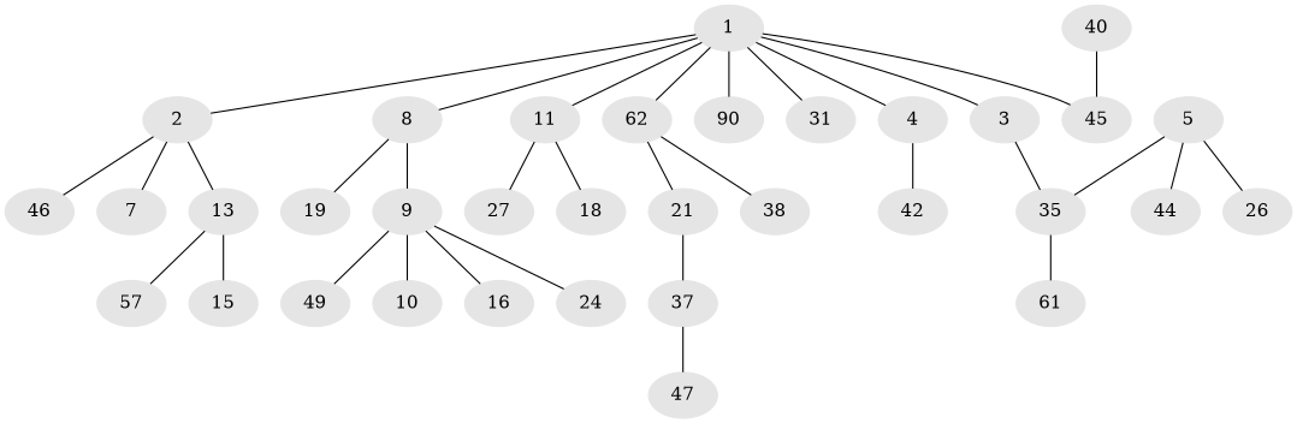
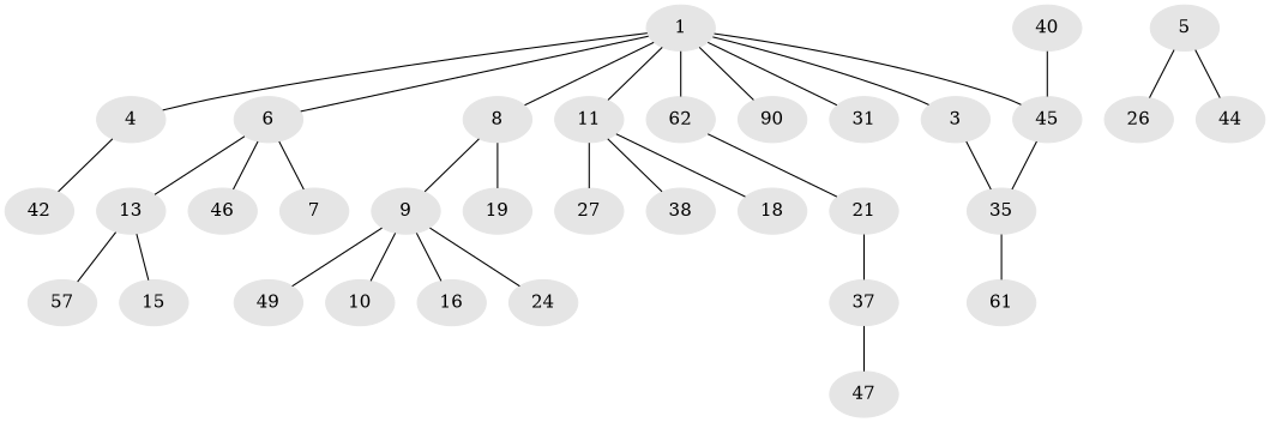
  graph {
    node [color=gray90 style=filled]
    1 [super="+2"]
    3
    4
-   6 [super="+62" label=2]
+   6 [super="+62"]
    8 [super="+50+25+36"]
    11 [super="+14"]
    n7 [label=62]
    n8 [label=90 super="+54"]
    n9 [label=31 super="+48+66"]
    45 [super="+65"]
    35 [super="+52"]
    42
    7
    13 [super="+43"]
    46 [super="+58"]
    9
    19
    18
    27 [super="+70"]
    38 [super="+56"]
    21 [super="+51"]
    40 [super="+67"]
    5 [super="+55+34+17"]
    26 [super="+41"]
    44
    61
    15 [super="+23"]
    57
    10
    16 [super="+29+53"]
    24 [super="+60"]
    49
    37
    47
    1 -- 3
    1 -- 4
    1 -- 6
    1 -- 8
    1 -- 11
    1 -- n7
    1 -- n8
    1 -- n9
    1 -- 45
    3 -- 35
    4 -- 42
    6 -- 7
    6 -- 13
    6 -- 46
    8 -- 9
    8 -- 19
    11 -- 18
    11 -- 27
-   n7 -- 38
+   11 -- 38
    n7 -- 21
    35 -- 61
    13 -- 15
    13 -- 57
    9 -- 10
    9 -- 16
    9 -- 24
    9 -- 49
    21 -- 37
    40 -- 45
-   5 -- 35
+   45 -- 35
    5 -- 26
    5 -- 44
    37 -- 47
  }
